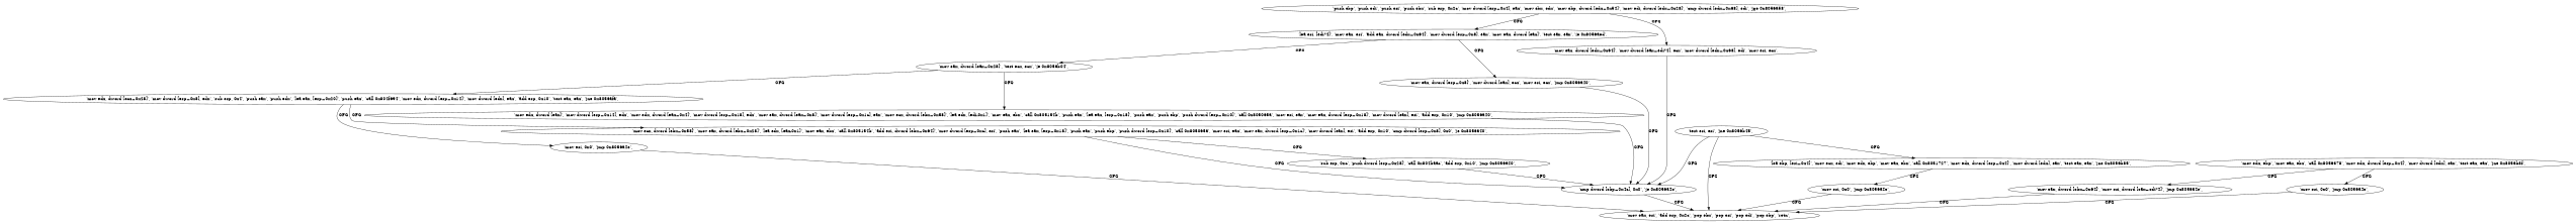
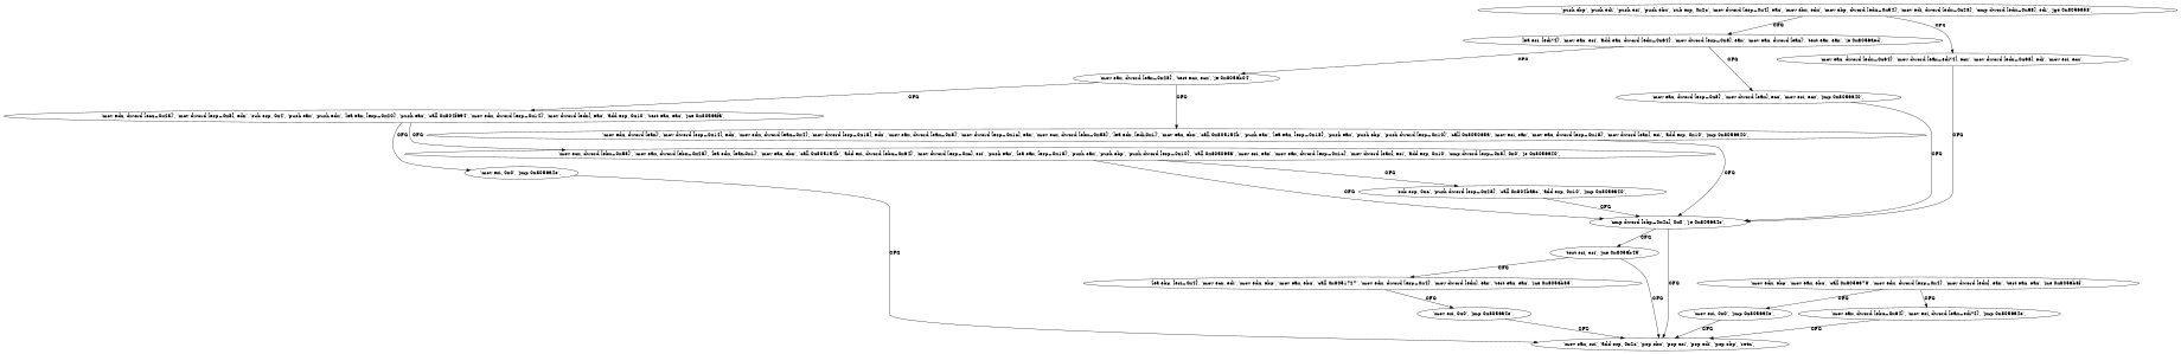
  digraph {
    n1 [label="'push ebp', 'push edi', 'push esi', 'push ebx', 'sub esp, 0x2c', 'mov dword [esp+0x4], eax', 'mov ebx, edx', 'mov ebp, dword [edx+0x54]', 'mov edi, dword [edx+0x28]', 'cmp dword [edx+0x68], edi', 'jge 0x8056a58', "]
    n2 [label="'lea esi, [edi*4]', 'mov eax, esi', 'add eax, dword [edx+0x64]', 'mov dword [esp+0x8], eax', 'mov eax, dword [eax]', 'test eax, eax', 'je 0x8056aed', "]
    n3 [label="'mov eax, dword [edx+0x64]', 'mov dword [eax+edi*4], ecx', 'mov dword [edx+0x68], edi', 'mov esi, ecx', "]
    n4 [label="'mov eax, dword [esp+0x8]', 'mov dword [eax], ecx', 'mov esi, ecx', 'jmp 0x8056a40', "]
    n5 [label="'mov eax, dword [eax+0x28]', 'test ecx, ecx', 'je 0x8056b04', "]
    n6 [label="'cmp dword [ebp+0x4c], 0x0', 'je 0x8056a4e', "]
    n7 [label="'mov edx, dword [eax]', 'mov dword [esp+0x14], edx', 'mov edx, dword [eax+0x4]', 'mov dword [esp+0x18], edx', 'mov eax, dword [eax+0x8]', 'mov dword [esp+0x1c], eax', 'mov ecx, dword [ebx+0x58]', 'lea edx, [edi-0x1]', 'mov eax, ebx', 'call 0x805154b', 'push eax', 'lea eax, [esp+0x18]', 'push eax', 'push ebp', 'push dword [esp+0x10]', 'call 0x805065a', 'mov esi, eax', 'mov eax, dword [esp+0x18]', 'mov dword [eax], esi', 'add esp, 0x10', 'jmp 0x8056a40', "]
    n8 [label="'mov edx, dword [ecx+0x28]', 'mov dword [esp+0x8], edx', 'sub esp, 0x4', 'push eax', 'push edx', 'lea eax, [esp+0x20]', 'push eax', 'call 0x804f694', 'mov edx, dword [esp+0x14]', 'mov dword [edx], eax', 'add esp, 0x10', 'test eax, eax', 'jne 0x8056afa', "]
    n9 [label="'mov eax, esi', 'add esp, 0x2c', 'pop ebx', 'pop esi', 'pop edi', 'pop ebp', 'retn', "]
    n10 [label="'test esi, esi', 'jne 0x8056b45', "]
    n11 [label="'mov esi, 0x0', 'jmp 0x8056a4e', "]
    n12 [label="'mov ecx, dword [ebx+0x58]', 'mov eax, dword [ebx+0x28]', 'lea edx, [eax-0x1]', 'mov eax, ebx', 'call 0x805154b', 'add esi, dword [ebx+0x64]', 'mov dword [esp+0xc], esi', 'push eax', 'lea eax, [esp+0x18]', 'push eax', 'push ebp', 'push dword [esp+0x10]', 'call 0x805065a', 'mov esi, eax', 'mov eax, dword [esp+0x1c]', 'mov dword [eax], esi', 'add esp, 0x10', 'cmp dword [esp+0x8], 0x0', 'je 0x8056a40', "]
    n13 [label="'lea ebp, [esi+0x4]', 'mov ecx, edi', 'mov edx, ebp', 'mov eax, ebx', 'call 0x8051727', 'mov edx, dword [esp+0x4]', 'mov dword [edx], eax', 'test eax, eax', 'jne 0x8056b85', "]
    n14 [label="'sub esp, 0xc', 'push dword [esp+0x28]', 'call 0x804baac', 'add esp, 0x10', 'jmp 0x8056a40', "]
    n15 [label="'mov esi, 0x0', 'jmp 0x8056a4e', "]
    n16 [label="'mov edx, ebp', 'mov eax, ebx', 'call 0x8056378', 'mov edx, dword [esp+0x4]', 'mov dword [edx], eax', 'test eax, eax', 'jne 0x8056b8f', "]
    n17 [label="'mov esi, 0x0', 'jmp 0x8056a4e', "]
    n18 [label="'mov eax, dword [ebx+0x64]', 'mov esi, dword [eax+edi*4]', 'jmp 0x8056a4e', "]
    n1 -> n2 [label=CFG]
    n1 -> n3 [label=CFG]
    n2 -> n4 [label=CFG]
    n2 -> n5 [label=CFG]
    n3 -> n6 [label=CFG]
    n4 -> n6 [label=CFG]
    n5 -> n7 [label=CFG]
    n5 -> n8 [label=CFG]
    n6 -> n9 [label=CFG]
-   n10 -> n6 [label=CFG]
+   n6 -> n10 [label=CFG]
    n7 -> n6 [label=CFG]
    n8 -> n11 [label=CFG]
    n8 -> n12 [label=CFG]
    n10 -> n9 [label=CFG]
    n10 -> n13 [label=CFG]
    n11 -> n9 [label=CFG]
    n12 -> n6 [label=CFG]
    n12 -> n14 [label=CFG]
    n13 -> n15 [label=CFG]
    n14 -> n6 [label=CFG]
    n15 -> n9 [label=CFG]
    n16 -> n17 [label=CFG]
    n16 -> n18 [label=CFG]
    n17 -> n9 [label=CFG]
    n18 -> n9 [label=CFG]
  }
